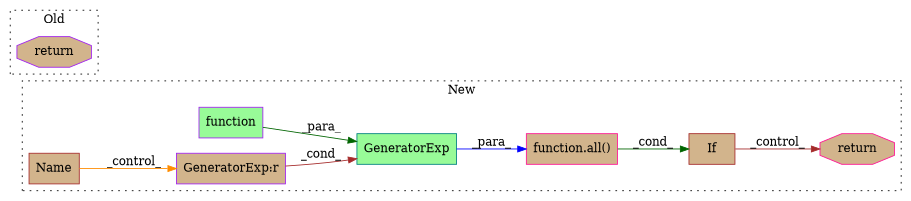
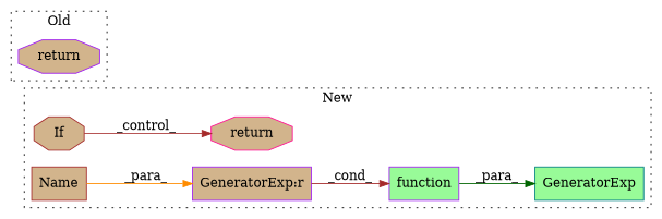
  digraph {
    rankdir=LR
    node [a=93 color=purple fillcolor=tan l=3 s=1945 shape=box style=filled]
    edge [color=darkgreen]
-   n1 [a=75 color=deeppink l="4,155" label="function.all()" s="1941,1949"]
    n2 [a=45 fillcolor=palegreen label=function s=2025]
    n3 [a=55 color=teal fillcolor=palegreen l=4 label=GeneratorExp]
    n4 [a=40 l=64 label="GeneratorExp:r"]
-   n5 [a=96 color=brown label=If s=1938]
+   n5 [a=96 color=brown label=If s=1938 shape=octagon]
    n6 [color=deeppink l=7 label=return s=2160 shape=octagon]
    n7 [a=87 color=brown l=4 label=Name]
    n8 [l=7 label=return s=1777 shape=octagon]
    subgraph cluster_1 {
      label=New
      style=dotted
-     n1
      n2
      n3
      n4
      n5
      n6
      n7
    }
    subgraph cluster_2 {
      label=Old
      style=dotted
      n8
    }
-   n1 -> n5 [label=_cond_]
    n2 -> n3 [label=_para_]
-   n3 -> n1 [color=blue label=_para_]
-   n4 -> n3 [color=brown label=_cond_]
+   n4 -> n2 [color=brown label=_cond_]
    n5 -> n6 [color=brown label=_control_]
-   n7 -> n4 [color=darkorange label=_control_]
+   n7 -> n4 [color=darkorange label=_para_]
  }
